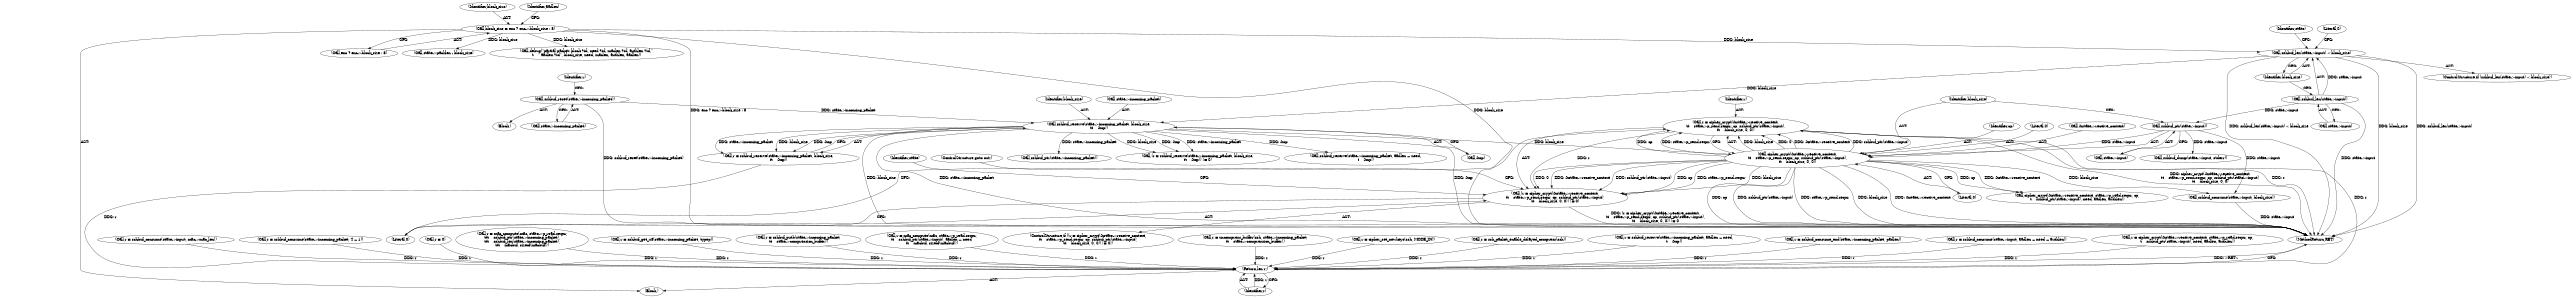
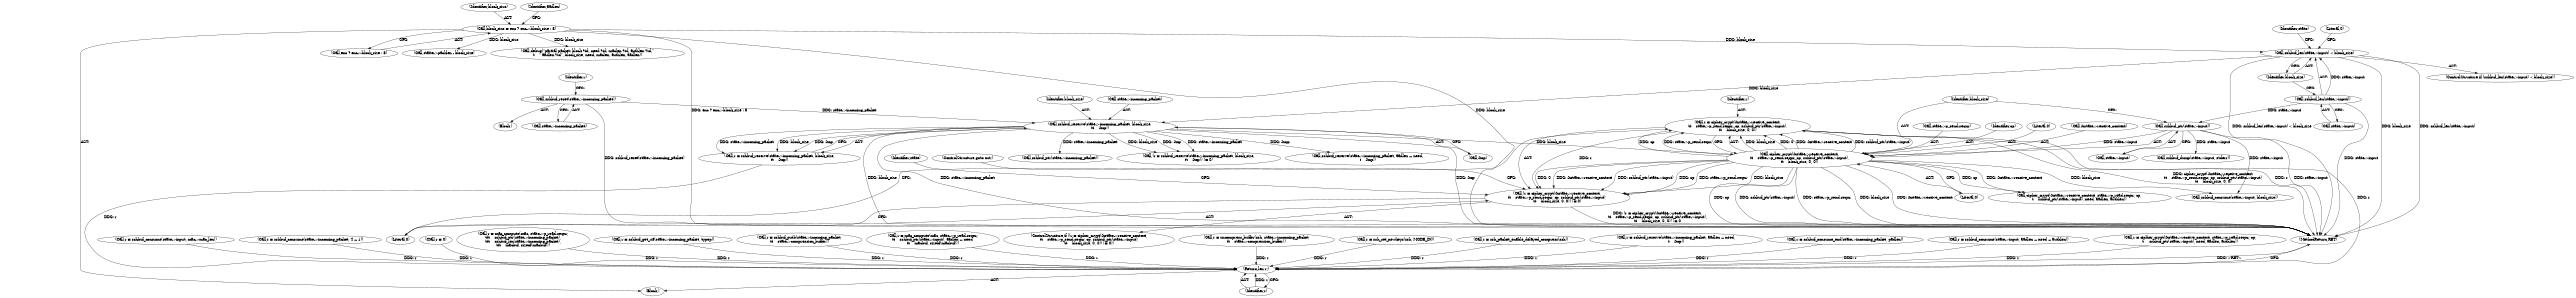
  digraph {
    fontname="DejaVu Serif"
    node [fontname="DejaVu Serif"]
    edge [fontname="DejaVu Serif"]
    n1 [label="(Call,r = cipher_crypt(&state->receive_context,\n\t\t    state->p_send.seqnr, cp, sshbuf_ptr(state->input),\n\t\t    block_size, 0, 0))"]
    n2 [label="(Call,cipher_crypt(&state->receive_context,\n\t\t    state->p_send.seqnr, cp, sshbuf_ptr(state->input),\n\t\t    block_size, 0, 0))"]
    n3 [label="(Call,(r = cipher_crypt(&state->receive_context,\n\t\t    state->p_send.seqnr, cp, sshbuf_ptr(state->input),\n\t\t    block_size, 0, 0)) != 0)"]
    n4 [label="(Return,len r;)"]
    n5 [label="(MethodReturn,RET)"]
    n6 [label="(Call,sshbuf_consume(state->input, block_size))"]
    n7 [label="(Literal,0)"]
    n8 [label="(Call,cipher_crypt(&state->receive_context, state->p_read.seqnr, cp,\n\t    sshbuf_ptr(state->input), need, aadlen, authlen))"]
    n9 [label="(ControlStructure,if ((r = cipher_crypt(&state->receive_context,\n\t\t    state->p_send.seqnr, cp, sshbuf_ptr(state->input),\n\t\t    block_size, 0, 0)) != 0))"]
    n10 [label="(Literal,0)"]
    n11 [label="(Block,)"]
    n12 [label="(Identifier,r)"]
    n13 [label="(Call,sshbuf_ptr(state->input))"]
    n14 [label="(Call,sshbuf_dump(state->input, stderr))"]
    n15 [label="(Call,state->input)"]
    n16 [label="(Call,sshbuf_len(state->input))"]
    n17 [label="(Call,sshbuf_len(state->input) < block_size)"]
    n18 [label="(Call,state->input)"]
    n19 [label="(Call,sshbuf_reserve(state->incoming_packet, block_size,\n\t\t    &cp))"]
    n20 [label="(Identifier,block_size)"]
    n21 [label="(ControlStructure,if (sshbuf_len(state->input) < block_size))"]
    n22 [label="(Call,(r = sshbuf_reserve(state->incoming_packet, block_size,\n\t\t    &cp)) != 0)"]
    n23 [label="(Call,sshbuf_reserve(state->incoming_packet, aadlen + need,\n\t    &cp))"]
    n24 [label="(Call,r = sshbuf_reserve(state->incoming_packet, block_size,\n\t\t    &cp))"]
    n25 [label="(Call,&cp)"]
    n26 [label="(Call,sshbuf_ptr(state->incoming_packet))"]
    n27 [label="(Call,sshbuf_reset(state->incoming_packet))"]
    n28 [label="(Call,state->incoming_packet)"]
    n29 [label="(Block,)"]
    n30 [label="(Call,block_size = enc ? enc->block_size : 8)"]
    n31 [label="(Call,enc ? enc->block_size : 8)"]
    n32 [label="(Call,state->packlen - block_size)"]
    n33 [label="(Call,debug(\"partial packet: block %d, need %d, maclen %d, authlen %d,\"\n\t    \" aadlen %d\", block_size, need, maclen, authlen, aadlen))"]
+   n34 [label="(Call,state->p_send.seqnr)"]
    n35 [label="(Call,r = sshbuf_consume(state->input, mac->mac_len))"]
    n36 [label="(Call,r = sshbuf_consume(state->incoming_packet, 4 + 1))"]
    n37 [label="(Call,r = 0)"]
    n38 [label="(Call,state->incoming_packet)"]
    n39 [label="(Identifier,block_size)"]
    n40 [label="(Identifier,r)"]
    n41 [label="(Identifier,r)"]
    n42 [label="(Call,r = mac_compute(mac, state->p_read.seqnr,\n\t\t\t    sshbuf_ptr(state->incoming_packet),\n\t\t\t    sshbuf_len(state->incoming_packet),\n\t\t\t    macbuf, sizeof(macbuf)))"]
    n43 [label="(Call,r = sshbuf_get_u8(state->incoming_packet, typep))"]
    n44 [label="(Call,r = sshbuf_putb(state->incoming_packet,\n\t\t    state->compression_buffer))"]
    n45 [label="(Call,r = mac_compute(mac, state->p_read.seqnr,\n\t\t    sshbuf_ptr(state->input), aadlen + need,\n\t\t    macbuf, sizeof(macbuf)))"]
    n46 [label="(Identifier,block_size)"]
    n47 [label="(Identifier,cp)"]
    n48 [label="(Call,r = uncompress_buffer(ssh, state->incoming_packet,\n\t\t    state->compression_buffer))"]
    n49 [label="(Identifier,block_size)"]
    n50 [label="(Identifier,state)"]
-   n51 [label="(Call,r = cipher_set_newkeys(ssh, MODE_IN))"]
+   n51 [label="(Call,r = ssh_set_newkeys(ssh, MODE_IN))"]
    n52 [label="(Identifier,aadlen)"]
    n53 [label="(Literal,0)"]
    n54 [label="(Call,r = ssh_packet_enable_delayed_compress(ssh))"]
    n55 [label="(Call,r = sshbuf_reserve(state->incoming_packet, aadlen + need,\n\t    &cp))"]
    n56 [label="(Identifier,state)"]
    n57 [label="(Call,r = sshbuf_consume_end(state->incoming_packet, padlen))"]
    n58 [label="(Literal,0)"]
    n59 [label="(Call,r = sshbuf_consume(state->input, aadlen + need + authlen))"]
    n60 [label="(Call,&state->receive_context)"]
    n61 [label="(ControlStructure,goto out;)"]
    n62 [label="(Call,r = cipher_crypt(&state->receive_context, state->p_read.seqnr, cp,\n\t    sshbuf_ptr(state->input), need, aadlen, authlen))"]
    n1 -> n2 [label="CFG: "]
    n1 -> n3 [label="AST: "]
    n1 -> n3 [label="DDG: r"]
    n1 -> n4 [label="DDG: r"]
    n1 -> n5 [label="DDG: cipher_crypt(&state->receive_context,\n\t\t    state->p_send.seqnr, cp, sshbuf_ptr(state->input),\n\t\t    block_size, 0, 0)"]
    n1 -> n5 [label="DDG: r"]
    n2 -> n1 [label="AST: "]
    n2 -> n1 [label="DDG: block_size"]
    n2 -> n1 [label="DDG: 0"]
    n2 -> n1 [label="DDG: &state->receive_context"]
    n2 -> n1 [label="DDG: sshbuf_ptr(state->input)"]
    n2 -> n1 [label="DDG: cp"]
    n2 -> n1 [label="DDG: state->p_send.seqnr"]
    n2 -> n3 [label="DDG: block_size"]
    n2 -> n3 [label="DDG: 0"]
    n2 -> n3 [label="DDG: &state->receive_context"]
    n2 -> n3 [label="DDG: sshbuf_ptr(state->input)"]
    n2 -> n3 [label="DDG: cp"]
    n2 -> n3 [label="DDG: state->p_send.seqnr"]
    n2 -> n5 [label="DDG: state->p_send.seqnr"]
    n2 -> n5 [label="DDG: block_size"]
    n2 -> n5 [label="DDG: &state->receive_context"]
    n2 -> n5 [label="DDG: cp"]
    n2 -> n5 [label="DDG: sshbuf_ptr(state->input)"]
    n2 -> n6 [label="DDG: block_size"]
    n2 -> n7 [label="CFG: "]
    n2 -> n8 [label="DDG: &state->receive_context"]
    n2 -> n8 [label="DDG: cp"]
    n3 -> n5 [label="DDG: (r = cipher_crypt(&state->receive_context,\n\t\t    state->p_send.seqnr, cp, sshbuf_ptr(state->input),\n\t\t    block_size, 0, 0)) != 0"]
    n3 -> n9 [label="AST: "]
    n3 -> n10 [label="CFG: "]
    n4 -> n5 [label="DDG: <RET>"]
    n4 -> n11 [label="AST: "]
    n4 -> n12 [label="CFG: "]
    n5 -> n4 [label="CFG: "]
    n7 -> n2 [label="AST: "]
    n10 -> n1 [label="CFG: "]
    n10 -> n3 [label="AST: "]
    n12 -> n4 [label="AST: "]
    n12 -> n4 [label="DDG: r"]
    n13 -> n2 [label="AST: "]
    n13 -> n2 [label="DDG: state->input"]
-   n6 -> n5 [label="DDG: state->input"]
+   n13 -> n5 [label="DDG: state->input"]
    n13 -> n6 [label="DDG: state->input"]
    n13 -> n14 [label="DDG: state->input"]
    n13 -> n15 [label="CFG: "]
    n15 -> n13 [label="AST: "]
    n16 -> n5 [label="DDG: state->input"]
    n16 -> n13 [label="DDG: state->input"]
    n16 -> n17 [label="AST: "]
    n16 -> n17 [label="DDG: state->input"]
    n16 -> n18 [label="CFG: "]
    n17 -> n5 [label="DDG: sshbuf_len(state->input) < block_size"]
    n17 -> n5 [label="DDG: block_size"]
    n17 -> n5 [label="DDG: sshbuf_len(state->input)"]
    n17 -> n19 [label="DDG: block_size"]
    n17 -> n20 [label="CFG: "]
    n17 -> n21 [label="AST: "]
    n18 -> n16 [label="AST: "]
    n19 -> n2 [label="DDG: block_size"]
    n19 -> n5 [label="DDG: block_size"]
    n19 -> n5 [label="DDG: state->incoming_packet"]
    n19 -> n5 [label="DDG: &cp"]
    n19 -> n22 [label="DDG: state->incoming_packet"]
    n19 -> n22 [label="DDG: block_size"]
    n19 -> n22 [label="DDG: &cp"]
    n19 -> n23 [label="DDG: &cp"]
    n19 -> n24 [label="AST: "]
    n19 -> n24 [label="DDG: state->incoming_packet"]
    n19 -> n24 [label="DDG: block_size"]
    n19 -> n24 [label="DDG: &cp"]
    n19 -> n25 [label="CFG: "]
    n19 -> n26 [label="DDG: state->incoming_packet"]
    n20 -> n16 [label="CFG: "]
    n20 -> n17 [label="AST: "]
    n24 -> n4 [label="DDG: r"]
    n24 -> n19 [label="CFG: "]
    n25 -> n19 [label="AST: "]
    n27 -> n5 [label="DDG: sshbuf_reset(state->incoming_packet)"]
    n27 -> n19 [label="DDG: state->incoming_packet"]
    n27 -> n28 [label="CFG: "]
    n27 -> n29 [label="AST: "]
    n28 -> n27 [label="AST: "]
    n30 -> n5 [label="DDG: enc ? enc->block_size : 8"]
    n30 -> n5 [label="DDG: block_size"]
    n30 -> n11 [label="AST: "]
    n30 -> n17 [label="DDG: block_size"]
    n30 -> n31 [label="CFG: "]
    n30 -> n32 [label="DDG: block_size"]
    n30 -> n33 [label="DDG: block_size"]
    n31 -> n30 [label="AST: "]
+   n34 -> n2 [label="AST: "]
    n35 -> n4 [label="DDG: r"]
    n36 -> n4 [label="DDG: r"]
    n37 -> n4 [label="DDG: r"]
    n38 -> n19 [label="AST: "]
    n39 -> n2 [label="AST: "]
    n39 -> n13 [label="CFG: "]
    n40 -> n1 [label="AST: "]
    n41 -> n27 [label="CFG: "]
    n42 -> n4 [label="DDG: r"]
    n43 -> n4 [label="DDG: r"]
    n44 -> n4 [label="DDG: r"]
    n45 -> n4 [label="DDG: r"]
    n46 -> n19 [label="AST: "]
    n47 -> n2 [label="AST: "]
    n48 -> n4 [label="DDG: r"]
    n49 -> n30 [label="AST: "]
    n50 -> n3 [label="CFG: "]
    n51 -> n4 [label="DDG: r"]
    n52 -> n30 [label="CFG: "]
    n53 -> n2 [label="AST: "]
    n54 -> n4 [label="DDG: r"]
    n55 -> n4 [label="DDG: r"]
    n56 -> n17 [label="CFG: "]
    n57 -> n4 [label="DDG: r"]
    n58 -> n17 [label="CFG: "]
    n59 -> n4 [label="DDG: r"]
    n60 -> n2 [label="AST: "]
    n61 -> n3 [label="CFG: "]
    n62 -> n4 [label="DDG: r"]
  }
